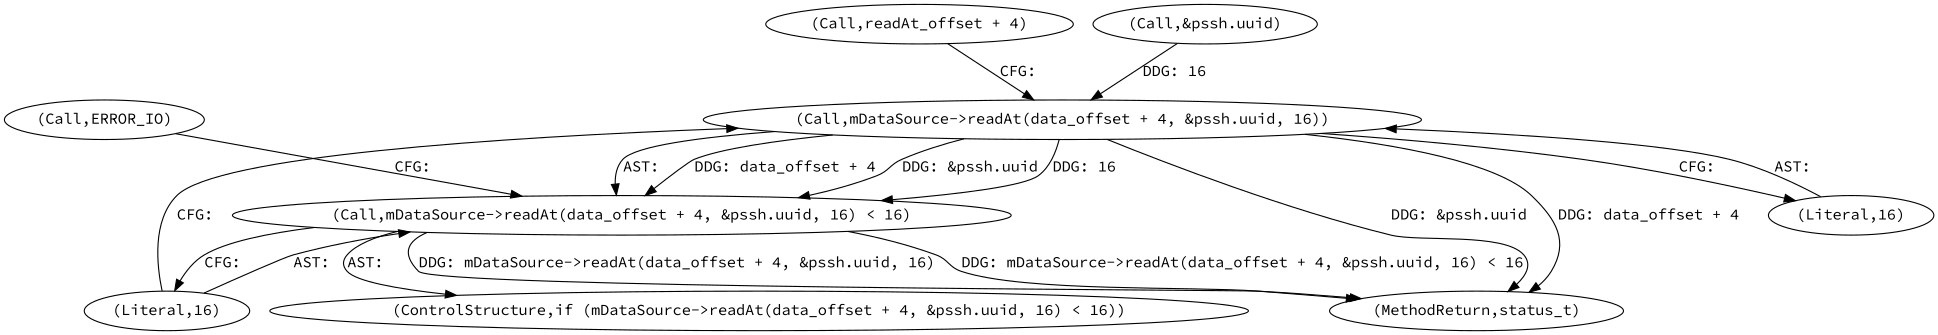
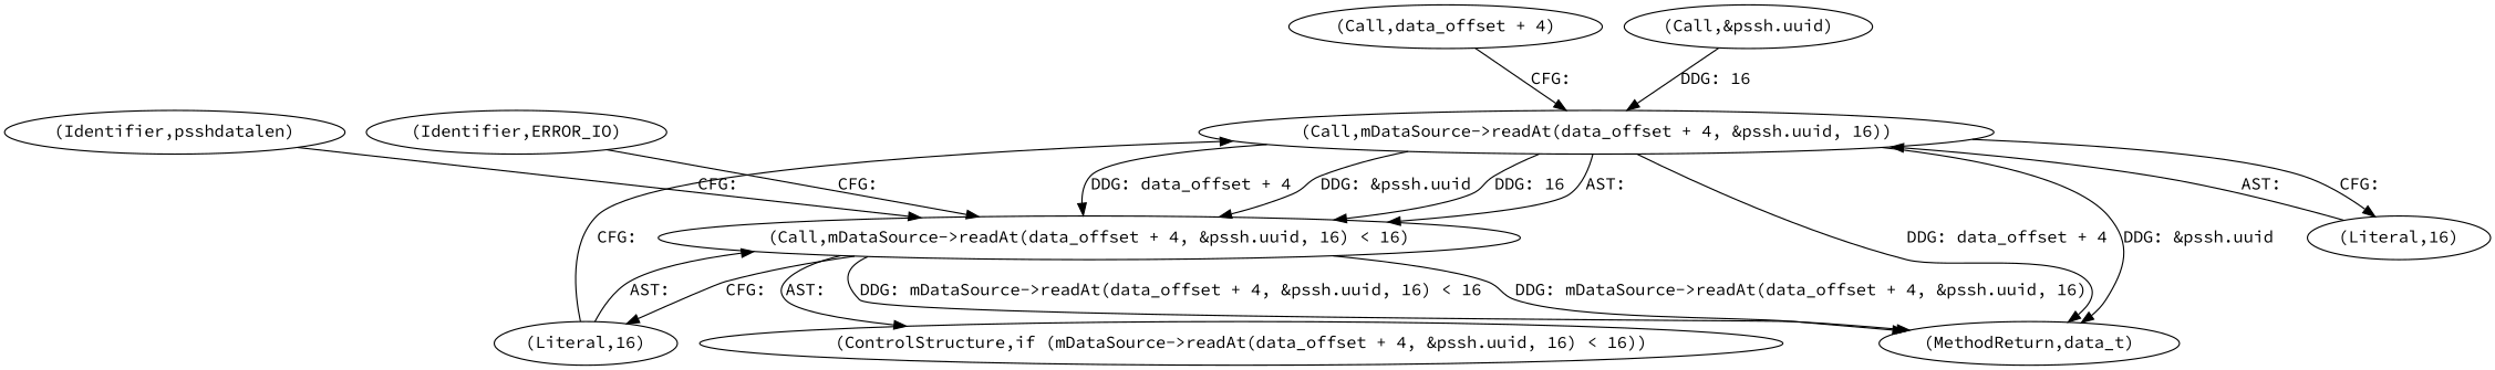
  digraph {
    fontname="Source Code Pro"
    node [fontname="Source Code Pro"]
    edge [fontname="Source Code Pro"]
    n1 [label="(Call,mDataSource->readAt(data_offset + 4, &pssh.uuid, 16))"]
    n2 [label="(Call,mDataSource->readAt(data_offset + 4, &pssh.uuid, 16) < 16)"]
    n3 [label="(Literal,16)"]
-   n4 [label="(MethodReturn,status_t)"]
+   n4 [label="(MethodReturn,data_t)"]
    n5 [label="(Literal,16)"]
    n6 [label="(ControlStructure,if (mDataSource->readAt(data_offset + 4, &pssh.uuid, 16) < 16))"]
-   n8 [label="(Call,readAt_offset + 4)"]
-   n9 [label="(Call,ERROR_IO)"]
+   n7 [label="(Identifier,psshdatalen)"]
+   n8 [label="(Call,data_offset + 4)"]
+   n9 [label="(Identifier,ERROR_IO)"]
    n10 [label="(Call,&pssh.uuid)"]
    n1 -> n2 [label="AST: "]
    n1 -> n2 [label="DDG: data_offset + 4"]
    n1 -> n2 [label="DDG: &pssh.uuid"]
    n1 -> n2 [label="DDG: 16"]
    n1 -> n3 [label="CFG: "]
    n1 -> n4 [label="DDG: data_offset + 4"]
    n1 -> n4 [label="DDG: &pssh.uuid"]
    n2 -> n4 [label="DDG: mDataSource->readAt(data_offset + 4, &pssh.uuid, 16)"]
    n2 -> n4 [label="DDG: mDataSource->readAt(data_offset + 4, &pssh.uuid, 16) < 16"]
    n2 -> n5 [label="CFG: "]
    n2 -> n6 [label="AST: "]
    n3 -> n1 [label="AST: "]
    n5 -> n1 [label="CFG: "]
    n5 -> n2 [label="AST: "]
+   n7 -> n2 [label="CFG: "]
    n8 -> n1 [label="CFG: "]
    n9 -> n2 [label="CFG: "]
    n10 -> n1 [label="DDG: 16"]
  }
